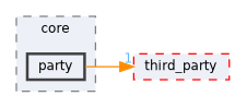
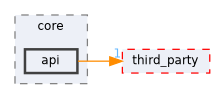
  digraph {
    compound=true
    rankdir=LR
    node [fillcolor="#edf0f7" fontname=Helvetica fontsize=10 shape=box]
-   n1 [color=grey25 height=0.2 label=party style="filled,bold" width=0.4]
+   n1 [color=grey25 height=0.2 label=api style="filled,bold" width=0.4]
    n2 [color=red height=0.2 label=third_party style="filled,dashed" width=0.4]
    subgraph cluster_1 {
      bgcolor="#edf0f7"
      fontname=Helvetica
      fontsize=10
      label=core
      pencolor=grey50
      style="filled,dashed"
      n1
    }
    n1 -> n2 [color=darkorange fontcolor=steelblue1 fontname=Helvetica fontsize=10 headlabel=1 labeldistance=1.5 labelfontname=Helvetica labelfontsize=10]
  }
